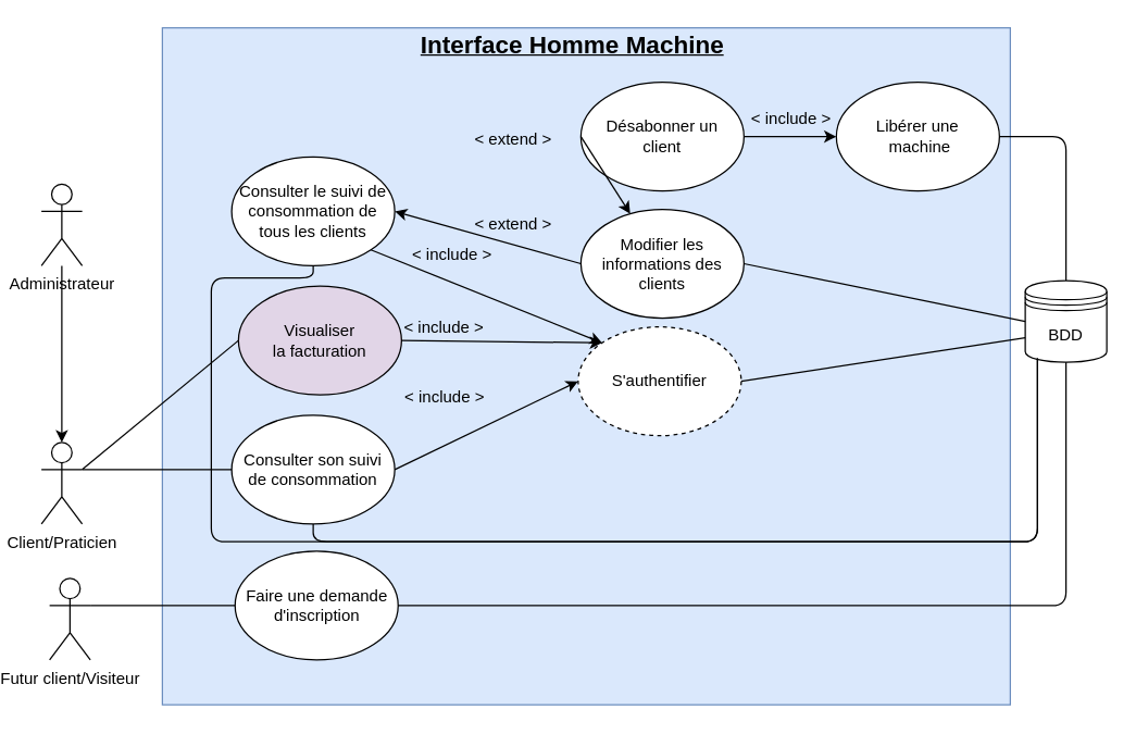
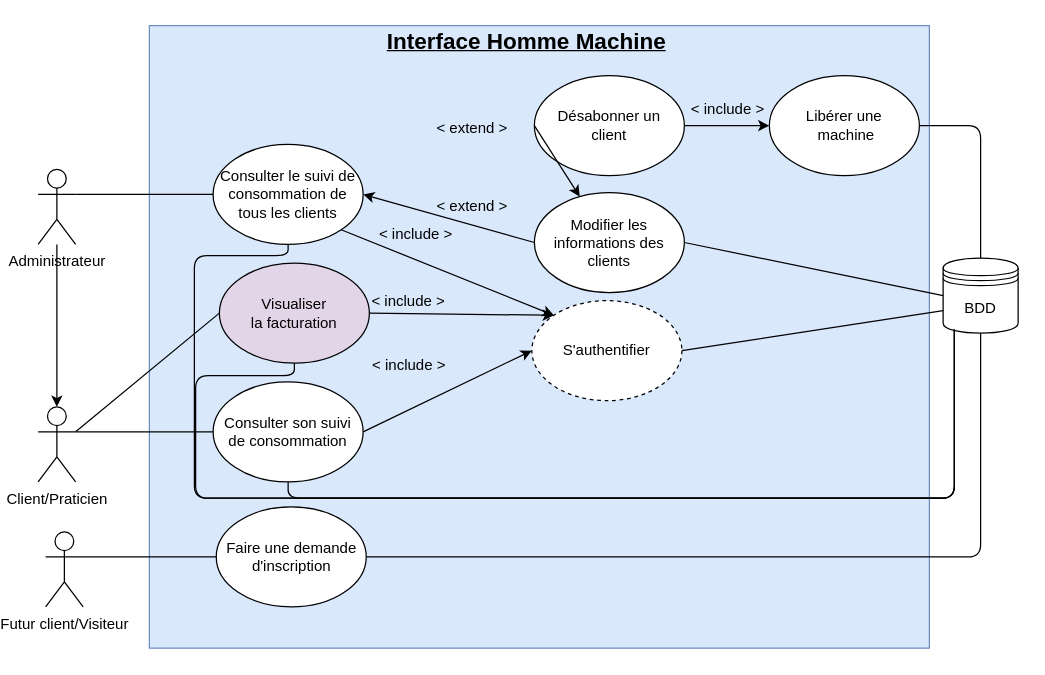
  <mxCell id="0" />
  <mxCell id="1" parent="0" />
  <mxCell id="2" value="Administrateur" style="shape=umlActor;verticalLabelPosition=bottom;labelBackgroundColor=#ffffff;verticalAlign=top;html=1;outlineConnect=0;" parent="1" vertex="1"><mxGeometry x="20" y="135" width="30" height="60" as="geometry" /></mxCell>
  <mxCell id="3" value="" style="rounded=0;whiteSpace=wrap;html=1;fillColor=#dae8fc;strokeColor=#6c8ebf;" parent="1" vertex="1"><mxGeometry x="109" y="20" width="624" height="498" as="geometry" /></mxCell>
  <mxCell id="4" value="Consulter le suivi de consommation de tous les clients" style="ellipse;whiteSpace=wrap;html=1;" parent="1" vertex="1"><mxGeometry x="160" y="115" width="120" height="80" as="geometry" /></mxCell>
  <mxCell id="5" value="Client/Praticien" style="shape=umlActor;verticalLabelPosition=bottom;labelBackgroundColor=#ffffff;verticalAlign=top;html=1;" parent="1" vertex="1"><mxGeometry x="20" y="325" width="30" height="60" as="geometry" /></mxCell>
  <mxCell id="6" value="S'authentifier" style="ellipse;whiteSpace=wrap;html=1;dashed=1;" parent="1" vertex="1"><mxGeometry x="415" y="240" width="120" height="80" as="geometry" /></mxCell>
  <mxCell id="7" value="&lt;font style=&quot;font-size: 18px&quot;&gt;&lt;b&gt;&lt;u&gt;Interface Homme Machine&lt;/u&gt;&lt;/b&gt;&lt;/font&gt;" style="text;html=1;strokeColor=none;fillColor=none;align=center;verticalAlign=middle;whiteSpace=wrap;rounded=0;" parent="1" vertex="1"><mxGeometry x="296" y="23" width="230" height="20" as="geometry" /></mxCell>
  <mxCell id="8" value="Désabonner un &lt;br&gt;client" style="ellipse;whiteSpace=wrap;html=1;" parent="1" vertex="1"><mxGeometry x="417" y="60" width="120" height="80" as="geometry" /></mxCell>
  <mxCell id="9" value="Libérer une&lt;br&gt;&amp;nbsp;machine" style="ellipse;whiteSpace=wrap;html=1;" parent="1" vertex="1"><mxGeometry x="605" y="60" width="120" height="80" as="geometry" /></mxCell>
  <mxCell id="10" value="Consulter son suivi de consommation" style="ellipse;whiteSpace=wrap;html=1;" parent="1" vertex="1"><mxGeometry x="160" y="305" width="120" height="80" as="geometry" /></mxCell>
  <mxCell id="11" value="Faire une demande d'inscription" style="ellipse;whiteSpace=wrap;html=1;" parent="1" vertex="1"><mxGeometry x="162.5" y="405" width="120" height="80" as="geometry" /></mxCell>
  <mxCell id="12" value="Futur client/Visiteur" style="shape=umlActor;verticalLabelPosition=bottom;labelBackgroundColor=#ffffff;verticalAlign=top;html=1;outlineConnect=0;" parent="1" vertex="1"><mxGeometry x="26" y="425" width="30" height="60" as="geometry" /></mxCell>
  <mxCell id="13" value="Visualiser&lt;br&gt;la facturation" style="ellipse;whiteSpace=wrap;html=1;fillColor=#e1d5e7;" parent="1" vertex="1"><mxGeometry x="165" y="210" width="120" height="80" as="geometry" /></mxCell>
  <mxCell id="14" value="" style="endArrow=none;html=1;exitX=0;exitY=0.5;exitDx=0;exitDy=0;entryX=1;entryY=0.333;entryDx=0;entryDy=0;entryPerimeter=0;" parent="1" source="11" target="12" edge="1"><mxGeometry width="50" height="50" relative="1" as="geometry"><mxPoint x="9" y="636" as="sourcePoint" /><mxPoint x="59" y="586" as="targetPoint" /><Array as="points"><mxPoint x="69" y="445" /></Array></mxGeometry></mxCell>
  <mxCell id="15" value="" style="endArrow=none;html=1;entryX=1;entryY=0.5;entryDx=0;entryDy=0;exitX=0.5;exitY=0;exitDx=0;exitDy=0;" parent="1" source="17" target="9" edge="1"><mxGeometry width="50" height="50" relative="1" as="geometry"><mxPoint x="799" y="296" as="sourcePoint" /><mxPoint x="669" y="586" as="targetPoint" /><Array as="points"><mxPoint x="774" y="100" /></Array></mxGeometry></mxCell>
  <mxCell id="16" value="&amp;lt; extend &amp;gt;" style="text;html=1;strokeColor=none;fillColor=none;align=center;verticalAlign=middle;whiteSpace=wrap;rounded=0;" parent="1" vertex="1"><mxGeometry x="336" y="157" width="63" height="16" as="geometry" /></mxCell>
  <mxCell id="17" value="BDD" style="shape=datastore;whiteSpace=wrap;html=1;fillColor=#ffffff;" parent="1" vertex="1"><mxGeometry x="744" y="206" width="60" height="60" as="geometry" /></mxCell>
  <mxCell id="18" value="&amp;lt; include &amp;gt;" style="text;html=1;strokeColor=none;fillColor=none;align=center;verticalAlign=middle;whiteSpace=wrap;rounded=0;" parent="1" vertex="1"><mxGeometry x="282.5" y="285" width="68" height="13" as="geometry" /></mxCell>
  <mxCell id="19" value="" style="endArrow=none;html=1;exitX=1;exitY=0.5;exitDx=0;exitDy=0;entryX=0.5;entryY=1;entryDx=0;entryDy=0;" parent="1" source="11" target="17" edge="1"><mxGeometry width="50" height="50" relative="1" as="geometry"><mxPoint x="357" y="580" as="sourcePoint" /><mxPoint x="407" y="530" as="targetPoint" /><Array as="points"><mxPoint x="774" y="445" /></Array></mxGeometry></mxCell>
  <mxCell id="20" value="" style="endArrow=classic;html=1;entryX=0;entryY=0.5;entryDx=0;entryDy=0;exitX=1;exitY=0.5;exitDx=0;exitDy=0;" parent="1" source="10" target="6" edge="1"><mxGeometry width="50" height="50" relative="1" as="geometry"><mxPoint x="414" y="367" as="sourcePoint" /><mxPoint x="464" y="317" as="targetPoint" /><Array as="points" /></mxGeometry></mxCell>
  <mxCell id="21" value="" style="endArrow=none;html=1;exitX=1;exitY=0.5;exitDx=0;exitDy=0;entryX=0;entryY=0.7;entryDx=0;entryDy=0;" parent="1" source="6" target="17" edge="1"><mxGeometry width="50" height="50" relative="1" as="geometry"><mxPoint x="552" y="347" as="sourcePoint" /><mxPoint x="602" y="297" as="targetPoint" /><Array as="points" /></mxGeometry></mxCell>
  <mxCell id="22" value="" style="endArrow=classic;html=1;entryX=0;entryY=0.5;entryDx=0;entryDy=0;exitX=1;exitY=0.5;exitDx=0;exitDy=0;" parent="1" source="8" target="9" edge="1"><mxGeometry width="50" height="50" relative="1" as="geometry"><mxPoint x="551" y="239" as="sourcePoint" /><mxPoint x="601" y="189" as="targetPoint" /></mxGeometry></mxCell>
  <mxCell id="23" value="" style="endArrow=classic;html=1;exitX=1;exitY=0.5;exitDx=0;exitDy=0;entryX=0;entryY=0;entryDx=0;entryDy=0;" parent="1" source="13" target="6" edge="1"><mxGeometry width="50" height="50" relative="1" as="geometry"><mxPoint x="494" y="475" as="sourcePoint" /><mxPoint x="544" y="425" as="targetPoint" /><Array as="points" /></mxGeometry></mxCell>
  <mxCell id="24" value="" style="endArrow=classic;html=1;entryX=0;entryY=0;entryDx=0;entryDy=0;exitX=1;exitY=1;exitDx=0;exitDy=0;" parent="1" source="4" target="6" edge="1"><mxGeometry width="50" height="50" relative="1" as="geometry"><mxPoint x="267.426" y="86.284" as="sourcePoint" /><mxPoint x="327.75" y="179" as="targetPoint" /><Array as="points" /></mxGeometry></mxCell>
  <mxCell id="25" value="&amp;lt; include &amp;gt;" style="text;html=1;strokeColor=none;fillColor=none;align=center;verticalAlign=middle;whiteSpace=wrap;rounded=0;" parent="1" vertex="1"><mxGeometry x="537" y="80" width="70" height="14" as="geometry" /></mxCell>
  <mxCell id="26" value="&amp;lt; include &amp;gt;" style="text;html=1;strokeColor=none;fillColor=none;align=center;verticalAlign=middle;whiteSpace=wrap;rounded=0;" parent="1" vertex="1"><mxGeometry x="291" y="181" width="63" height="12" as="geometry" /></mxCell>
  <mxCell id="27" value="&amp;lt; include &amp;gt;" style="text;html=1;strokeColor=none;fillColor=none;align=center;verticalAlign=middle;whiteSpace=wrap;rounded=0;" parent="1" vertex="1"><mxGeometry x="285" y="233.5" width="63" height="14" as="geometry" /></mxCell>
  <mxCell id="28" value="" style="endArrow=none;html=1;exitX=1;exitY=0.333;exitDx=0;exitDy=0;exitPerimeter=0;entryX=0;entryY=0.5;entryDx=0;entryDy=0;" parent="1" source="5" target="13" edge="1"><mxGeometry width="50" height="50" relative="1" as="geometry"><mxPoint x="414" y="477" as="sourcePoint" /><mxPoint x="464" y="427" as="targetPoint" /><Array as="points" /></mxGeometry></mxCell>
  <mxCell id="29" value="" style="endArrow=none;html=1;exitX=1;exitY=0.333;exitDx=0;exitDy=0;exitPerimeter=0;entryX=0;entryY=0.5;entryDx=0;entryDy=0;" parent="1" source="5" target="10" edge="1"><mxGeometry width="50" height="50" relative="1" as="geometry"><mxPoint x="424" y="487" as="sourcePoint" /><mxPoint x="474" y="437" as="targetPoint" /><Array as="points" /></mxGeometry></mxCell>
+ <mxCell id="30" value="" style="endArrow=none;html=1;exitX=1;exitY=0.333;exitDx=0;exitDy=0;exitPerimeter=0;entryX=0;entryY=0.5;entryDx=0;entryDy=0;" parent="1" source="2" target="4" edge="1"><mxGeometry width="50" height="50" relative="1" as="geometry"><mxPoint x="151" y="35" as="sourcePoint" /><mxPoint x="201" y="-15" as="targetPoint" /><Array as="points" /></mxGeometry></mxCell>
  <mxCell id="31" value="" style="endArrow=classic;html=1;entryX=0.5;entryY=0;entryDx=0;entryDy=0;entryPerimeter=0;" parent="1" source="2" target="5" edge="1"><mxGeometry width="50" height="50" relative="1" as="geometry"><mxPoint x="24" y="210" as="sourcePoint" /><mxPoint x="60" y="209" as="targetPoint" /></mxGeometry></mxCell>
  <mxCell id="32" value="Modifier les informations des clients" style="ellipse;whiteSpace=wrap;html=1;" parent="1" vertex="1"><mxGeometry x="417" y="153.5" width="120" height="80" as="geometry" /></mxCell>
  <mxCell id="33" value="" style="endArrow=classic;html=1;exitX=0;exitY=0.5;exitDx=0;exitDy=0;" parent="1" source="8" target="32" edge="1"><mxGeometry width="50" height="50" relative="1" as="geometry"><mxPoint x="313" y="154" as="sourcePoint" /><mxPoint x="363" y="104" as="targetPoint" /></mxGeometry></mxCell>
  <mxCell id="34" value="" style="endArrow=classic;html=1;entryX=1;entryY=0.5;entryDx=0;entryDy=0;exitX=0;exitY=0.5;exitDx=0;exitDy=0;" parent="1" source="32" target="4" edge="1"><mxGeometry width="50" height="50" relative="1" as="geometry"><mxPoint x="586" y="215" as="sourcePoint" /><mxPoint x="636" y="165" as="targetPoint" /><Array as="points" /></mxGeometry></mxCell>
  <mxCell id="35" value="&amp;lt; extend &amp;gt;" style="text;html=1;strokeColor=none;fillColor=none;align=center;verticalAlign=middle;whiteSpace=wrap;rounded=0;" parent="1" vertex="1"><mxGeometry x="336" y="94" width="63" height="16" as="geometry" /></mxCell>
  <mxCell id="36" value="" style="endArrow=none;html=1;entryX=1;entryY=0.5;entryDx=0;entryDy=0;exitX=0;exitY=0.5;exitDx=0;exitDy=0;" parent="1" source="17" target="32" edge="1"><mxGeometry width="50" height="50" relative="1" as="geometry"><mxPoint x="616" y="229" as="sourcePoint" /><mxPoint x="666" y="179" as="targetPoint" /></mxGeometry></mxCell>
  <mxCell id="37" value="" style="endArrow=none;html=1;entryX=0.15;entryY=0.95;entryDx=0;entryDy=0;entryPerimeter=0;exitX=0.5;exitY=1;exitDx=0;exitDy=0;" parent="1" source="4" target="17" edge="1"><mxGeometry width="50" height="50" relative="1" as="geometry"><mxPoint x="431" y="415" as="sourcePoint" /><mxPoint x="481" y="365" as="targetPoint" /><Array as="points"><mxPoint x="220" y="204" /><mxPoint x="145" y="204" /><mxPoint x="145" y="398" /><mxPoint x="753" y="398" /></Array></mxGeometry></mxCell>
+ <mxCell id="38" value="" style="endArrow=none;html=1;entryX=0.15;entryY=0.95;entryDx=0;entryDy=0;entryPerimeter=0;exitX=0.5;exitY=1;exitDx=0;exitDy=0;" parent="1" source="13" target="17" edge="1"><mxGeometry width="50" height="50" relative="1" as="geometry"><mxPoint x="441" y="425" as="sourcePoint" /><mxPoint x="491" y="375" as="targetPoint" /><Array as="points"><mxPoint x="225" y="300" /><mxPoint x="146" y="300" /><mxPoint x="146" y="398" /><mxPoint x="753" y="398" /></Array></mxGeometry></mxCell>
  <mxCell id="39" value="" style="endArrow=none;html=1;entryX=0.15;entryY=0.95;entryDx=0;entryDy=0;entryPerimeter=0;exitX=0.5;exitY=1;exitDx=0;exitDy=0;" parent="1" source="10" target="17" edge="1"><mxGeometry width="50" height="50" relative="1" as="geometry"><mxPoint x="451" y="435" as="sourcePoint" /><mxPoint x="501" y="385" as="targetPoint" /><Array as="points"><mxPoint x="220" y="398" /><mxPoint x="753" y="398" /></Array></mxGeometry></mxCell>
